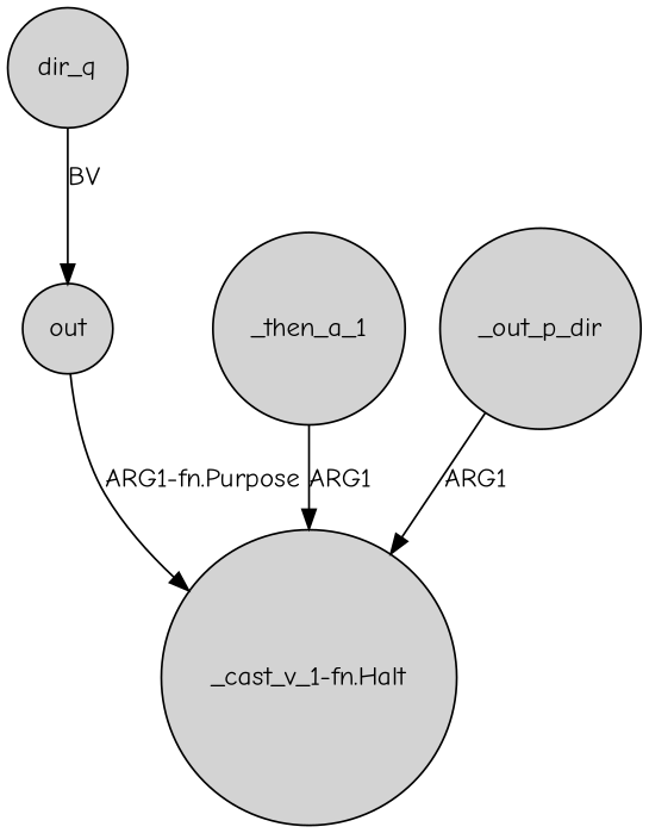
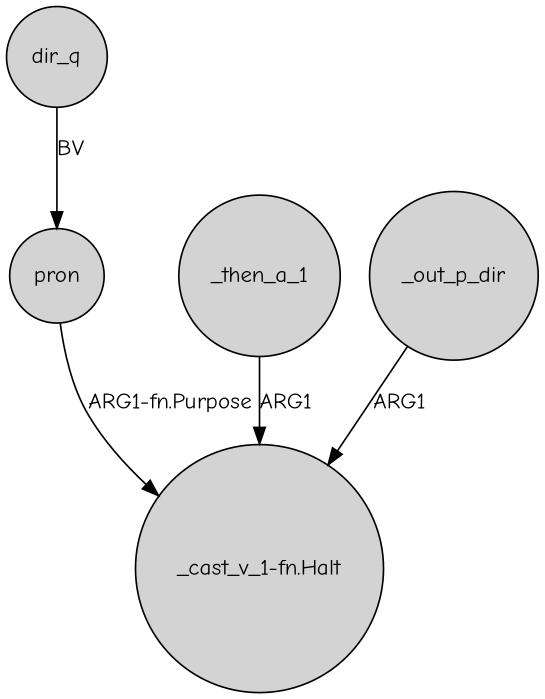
  digraph {
    fontname="Comic Neue"
    node [fontname="Comic Neue" shape=circle style=filled]
    edge [fontname="Comic Neue"]
    n1 [label=dir_q]
-   pron [label=out]
+   pron
    "_cast_v_1-fn.Halt"
    _then_a_1
    _out_p_dir
    n1 -> pron [label=BV]
    pron -> "_cast_v_1-fn.Halt" [label="ARG1-fn.Purpose"]
    _then_a_1 -> "_cast_v_1-fn.Halt" [label=ARG1]
    _out_p_dir -> "_cast_v_1-fn.Halt" [label=ARG1]
  }
